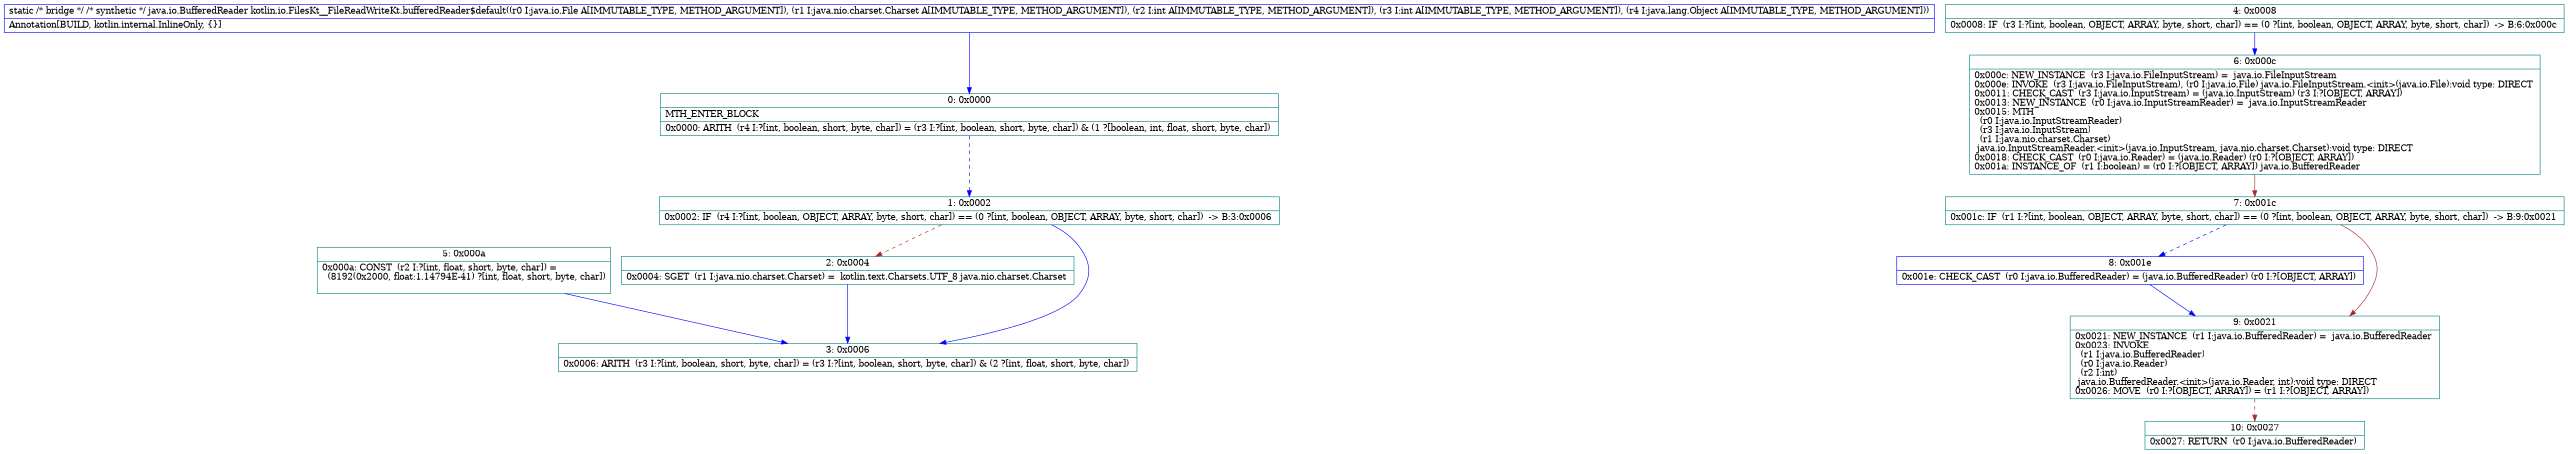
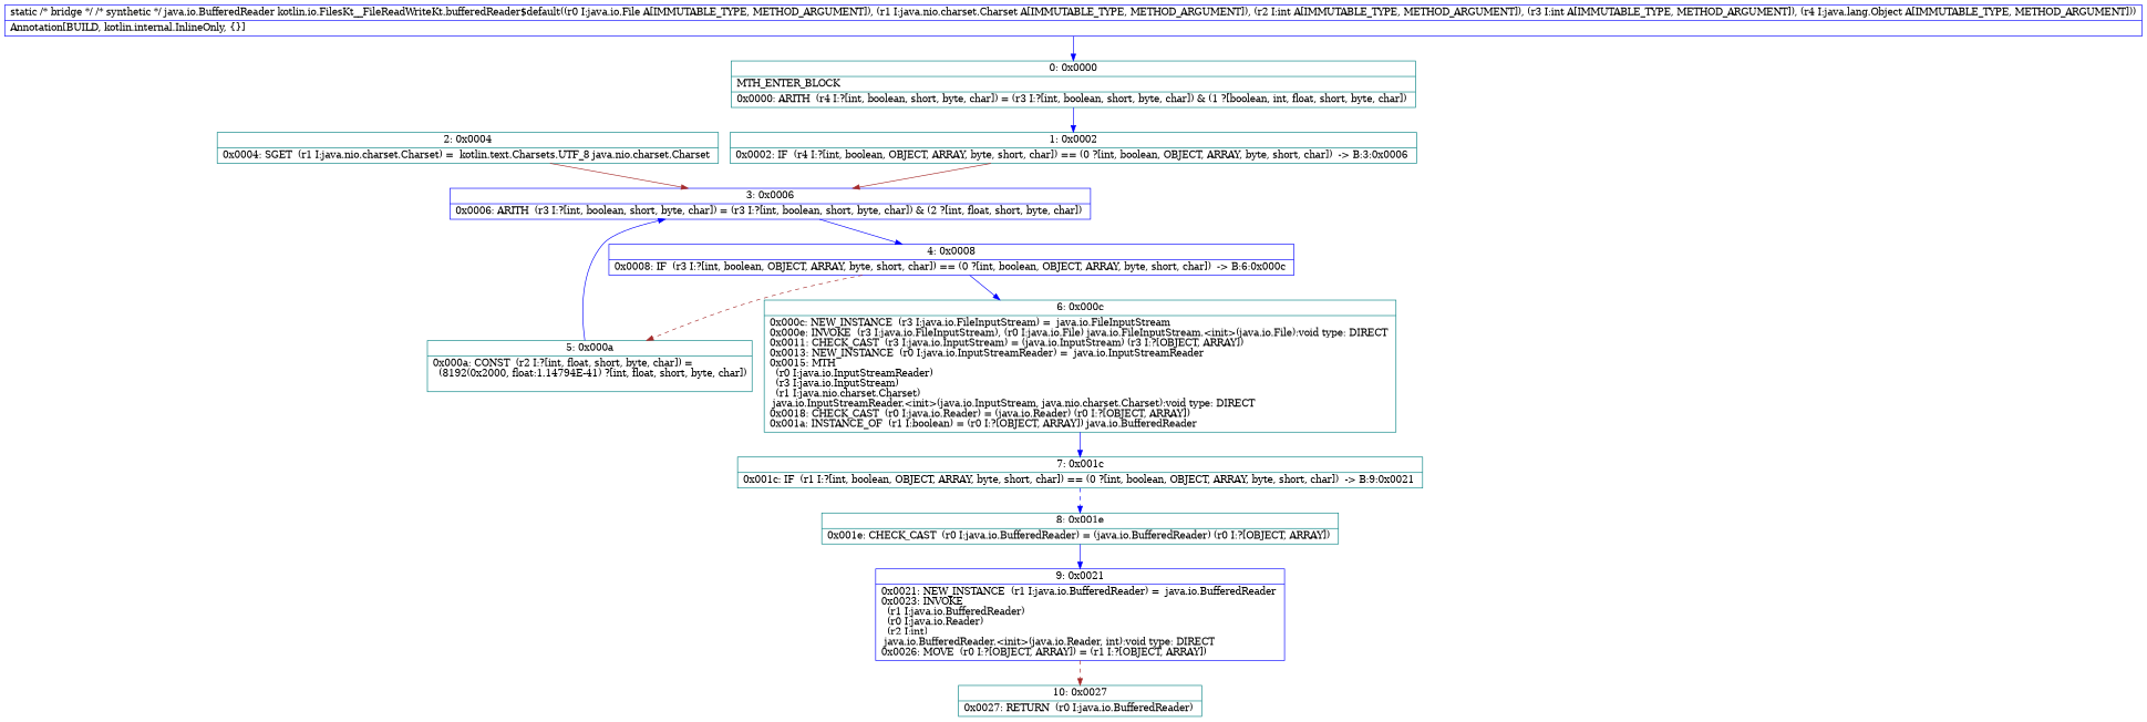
  digraph {
    node [color=teal shape=record]
    edge [color=blue]
    n1 [label="{0\:\ 0x0000|MTH_ENTER_BLOCK\l|0x0000: ARITH  (r4 I:?[int, boolean, short, byte, char]) = (r3 I:?[int, boolean, short, byte, char]) & (1 ?[boolean, int, float, short, byte, char]) \l}"]
    n2 [label="{1\:\ 0x0002|0x0002: IF  (r4 I:?[int, boolean, OBJECT, ARRAY, byte, short, char]) == (0 ?[int, boolean, OBJECT, ARRAY, byte, short, char])  \-\> B:3:0x0006 \l}"]
    n3 [label="{2\:\ 0x0004|0x0004: SGET  (r1 I:java.nio.charset.Charset) =  kotlin.text.Charsets.UTF_8 java.nio.charset.Charset \l}"]
-   n4 [label="{3\:\ 0x0006|0x0006: ARITH  (r3 I:?[int, boolean, short, byte, char]) = (r3 I:?[int, boolean, short, byte, char]) & (2 ?[int, float, short, byte, char]) \l}"]
-   n5 [label="{4\:\ 0x0008|0x0008: IF  (r3 I:?[int, boolean, OBJECT, ARRAY, byte, short, char]) == (0 ?[int, boolean, OBJECT, ARRAY, byte, short, char])  \-\> B:6:0x000c \l}"]
+   n4 [color=blue label="{3\:\ 0x0006|0x0006: ARITH  (r3 I:?[int, boolean, short, byte, char]) = (r3 I:?[int, boolean, short, byte, char]) & (2 ?[int, float, short, byte, char]) \l}"]
+   n5 [color=blue label="{4\:\ 0x0008|0x0008: IF  (r3 I:?[int, boolean, OBJECT, ARRAY, byte, short, char]) == (0 ?[int, boolean, OBJECT, ARRAY, byte, short, char])  \-\> B:6:0x000c \l}"]
    n6 [label="{5\:\ 0x000a|0x000a: CONST  (r2 I:?[int, float, short, byte, char]) = \l  (8192(0x2000, float:1.14794E\-41) ?[int, float, short, byte, char])\l \l}"]
    n7 [label="{6\:\ 0x000c|0x000c: NEW_INSTANCE  (r3 I:java.io.FileInputStream) =  java.io.FileInputStream \l0x000e: INVOKE  (r3 I:java.io.FileInputStream), (r0 I:java.io.File) java.io.FileInputStream.\<init\>(java.io.File):void type: DIRECT \l0x0011: CHECK_CAST  (r3 I:java.io.InputStream) = (java.io.InputStream) (r3 I:?[OBJECT, ARRAY]) \l0x0013: NEW_INSTANCE  (r0 I:java.io.InputStreamReader) =  java.io.InputStreamReader \l0x0015: MTH  \l  (r0 I:java.io.InputStreamReader)\l  (r3 I:java.io.InputStream)\l  (r1 I:java.nio.charset.Charset)\l java.io.InputStreamReader.\<init\>(java.io.InputStream, java.nio.charset.Charset):void type: DIRECT \l0x0018: CHECK_CAST  (r0 I:java.io.Reader) = (java.io.Reader) (r0 I:?[OBJECT, ARRAY]) \l0x001a: INSTANCE_OF  (r1 I:boolean) = (r0 I:?[OBJECT, ARRAY]) java.io.BufferedReader \l}"]
    n8 [label="{7\:\ 0x001c|0x001c: IF  (r1 I:?[int, boolean, OBJECT, ARRAY, byte, short, char]) == (0 ?[int, boolean, OBJECT, ARRAY, byte, short, char])  \-\> B:9:0x0021 \l}"]
-   n9 [color=blue label="{8\:\ 0x001e|0x001e: CHECK_CAST  (r0 I:java.io.BufferedReader) = (java.io.BufferedReader) (r0 I:?[OBJECT, ARRAY]) \l}"]
-   n10 [label="{9\:\ 0x0021|0x0021: NEW_INSTANCE  (r1 I:java.io.BufferedReader) =  java.io.BufferedReader \l0x0023: INVOKE  \l  (r1 I:java.io.BufferedReader)\l  (r0 I:java.io.Reader)\l  (r2 I:int)\l java.io.BufferedReader.\<init\>(java.io.Reader, int):void type: DIRECT \l0x0026: MOVE  (r0 I:?[OBJECT, ARRAY]) = (r1 I:?[OBJECT, ARRAY]) \l}"]
+   n9 [label="{8\:\ 0x001e|0x001e: CHECK_CAST  (r0 I:java.io.BufferedReader) = (java.io.BufferedReader) (r0 I:?[OBJECT, ARRAY]) \l}"]
+   n10 [color=blue label="{9\:\ 0x0021|0x0021: NEW_INSTANCE  (r1 I:java.io.BufferedReader) =  java.io.BufferedReader \l0x0023: INVOKE  \l  (r1 I:java.io.BufferedReader)\l  (r0 I:java.io.Reader)\l  (r2 I:int)\l java.io.BufferedReader.\<init\>(java.io.Reader, int):void type: DIRECT \l0x0026: MOVE  (r0 I:?[OBJECT, ARRAY]) = (r1 I:?[OBJECT, ARRAY]) \l}"]
    n11 [label="{10\:\ 0x0027|0x0027: RETURN  (r0 I:java.io.BufferedReader) \l}"]
    n12 [color=blue label="{static \/* bridge *\/ \/* synthetic *\/ java.io.BufferedReader kotlin.io.FilesKt__FileReadWriteKt.bufferedReader$default((r0 I:java.io.File A[IMMUTABLE_TYPE, METHOD_ARGUMENT]), (r1 I:java.nio.charset.Charset A[IMMUTABLE_TYPE, METHOD_ARGUMENT]), (r2 I:int A[IMMUTABLE_TYPE, METHOD_ARGUMENT]), (r3 I:int A[IMMUTABLE_TYPE, METHOD_ARGUMENT]), (r4 I:java.lang.Object A[IMMUTABLE_TYPE, METHOD_ARGUMENT]))  | Annotation[BUILD, kotlin.internal.InlineOnly, \{\}]\l}"]
-   n1 -> n2 [style=dashed]
-   n2 -> n3 [color=brown style=dashed]
-   n2 -> n4
-   n3 -> n4
+   n1 -> n2
+   n2 -> n4 [color=brown]
+   n3 -> n4 [color=brown]
+   n4 -> n5
+   n5 -> n6 [color=brown style=dashed]
    n5 -> n7
    n6 -> n4
-   n7 -> n8 [color=brown]
+   n7 -> n8
    n8 -> n9 [style=dashed]
-   n8 -> n10 [color=brown]
    n9 -> n10
    n10 -> n11 [color=brown style=dashed]
    n12 -> n1
  }
